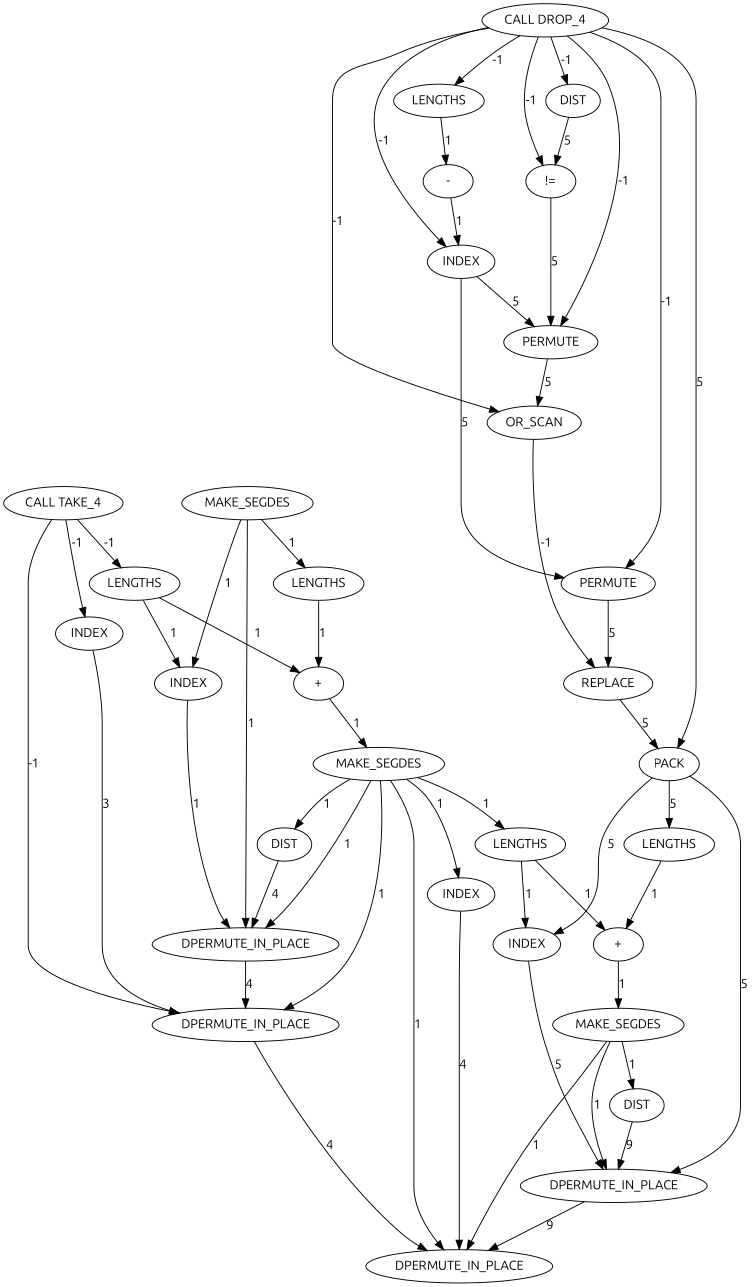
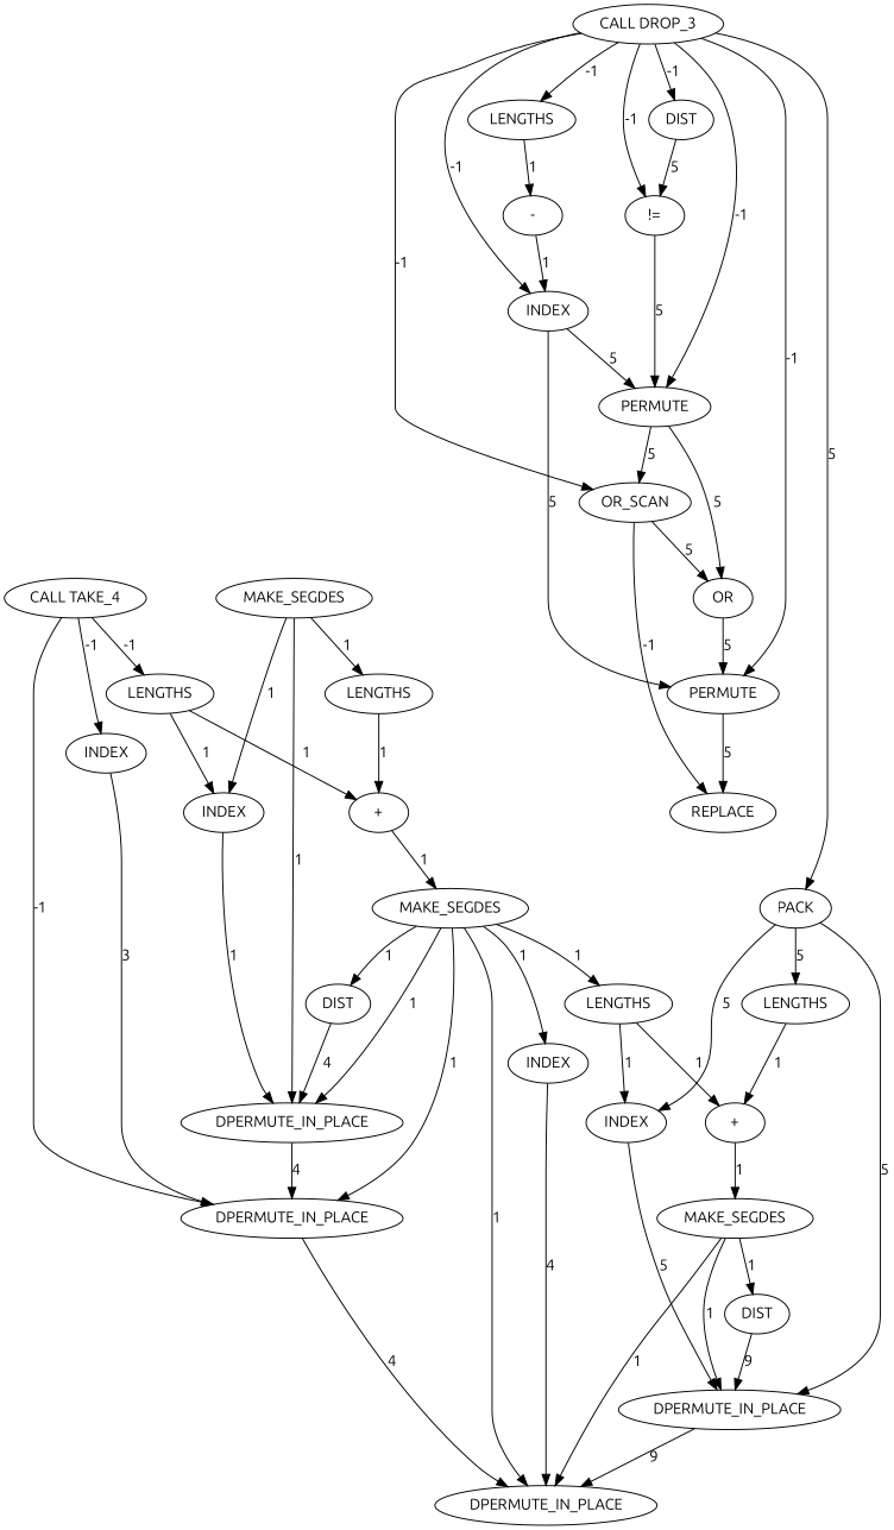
  digraph {
    fontname=Ubuntu
    node [cost=43 fontname=Ubuntu]
    edge [cost=1 fontname=Ubuntu]
    n1 [label=LENGTHS]
    n2 [cost=86 label="+"]
    n3 [cost=172 label=INDEX]
    n4 [label=MAKE_SEGDES]
    n5 [cost=387 label=DPERMUTE_IN_PLACE]
    n6 [label=DIST]
    n7 [cost=214 label=DPERMUTE_IN_PLACE]
    n8 [cost=129 label="+"]
    n9 [label=MAKE_SEGDES]
    n10 [cost=473 label=DPERMUTE_IN_PLACE]
    n11 [cost=172 label=INDEX]
    n12 [cost=85 label=DPERMUTE_IN_PLACE]
    n13 [cost=86 label=DIST]
    n14 [cost=129 label=PERMUTE]
    n15 [cost=215 label=REPLACE]
    n16 [cost=258 label=PACK]
    n17 [cost=0 label="CALL TAKE_4"]
    n18 [cost=86 label=LENGTHS]
    n19 [cost=12857 label=INDEX]
    n20 [cost=301 label=INDEX]
    n21 [cost=2021 label=DIST]
    n22 [cost=1118 label="!="]
    n23 [cost=301 label=PERMUTE]
    n24 [cost=86 label=LENGTHS]
    n25 [cost=86 label="-"]
    n26 [cost=172 label=INDEX]
    n27 [cost=430 label=OR_SCAN]
+   n28 [cost=172 label=OR]
    n29 [label=MAKE_SEGDES]
    n30 [label=LENGTHS]
    n31 [label=LENGTHS]
-   n32 [cost=0 label="CALL DROP_4"]
+   n32 [cost=0 label="CALL DROP_3"]
    n1 -> n2 [label=1]
    n1 -> n3 [label=1]
    n2 -> n4 [label=1]
    n3 -> n5 [cost=5 label=5]
    n4 -> n5 [label=1]
    n4 -> n6 [label=1]
    n4 -> n7 [label=1]
    n5 -> n7 [cost=9 label=9]
    n6 -> n5 [cost=9 label=9]
    n8 -> n9 [label=1]
    n9 -> n1 [label=1]
    n9 -> n7 [label=1]
    n9 -> n10 [label=1]
    n9 -> n11 [label=1]
    n9 -> n12 [label=1]
    n9 -> n13 [label=1]
    n10 -> n12 [cost=4 label=4]
    n11 -> n7 [cost=4 label=4]
    n12 -> n7 [cost=4 label=4]
    n13 -> n10 [cost=4 label=4]
    n14 -> n15 [cost=5 label=5]
-   n15 -> n16 [cost=5 label=5]
    n16 -> n3 [cost=5 label=5]
    n16 -> n5 [cost=5 label=5]
    n16 -> n31 [cost=5 label=5]
    n17 -> n12 [cost=-1 label=-1]
    n17 -> n18 [cost=-1 label=-1]
    n17 -> n19 [cost=-1 label=-1]
    n18 -> n8 [label=1]
    n18 -> n20 [label=1]
    n19 -> n12 [cost=3 label=3]
    n20 -> n10 [label=1]
    n21 -> n22 [cost=5 label=5]
    n22 -> n23 [cost=5 label=5]
    n23 -> n27 [cost=5 label=5]
+   n23 -> n28 [cost=5 label=5]
    n24 -> n25 [label=1]
    n25 -> n26 [label=1]
    n26 -> n14 [cost=5 label=5]
    n26 -> n23 [cost=5 label=5]
    n27 -> n15 [cost=-1 label=-1]
+   n27 -> n28 [cost=5 label=5]
+   n28 -> n14 [cost=5 label=5]
    n29 -> n10 [label=1]
    n29 -> n20 [label=1]
    n29 -> n30 [label=1]
    n30 -> n8 [label=1]
    n31 -> n2 [label=1]
    n32 -> n14 [cost=-1 label=-1]
    n32 -> n16 [cost=-1 label=5]
    n32 -> n21 [cost=-1 label=-1]
    n32 -> n22 [cost=-1 label=-1]
    n32 -> n23 [cost=-1 label=-1]
    n32 -> n24 [cost=-1 label=-1]
    n32 -> n26 [cost=-1 label=-1]
    n32 -> n27 [cost=-1 label=-1]
  }
